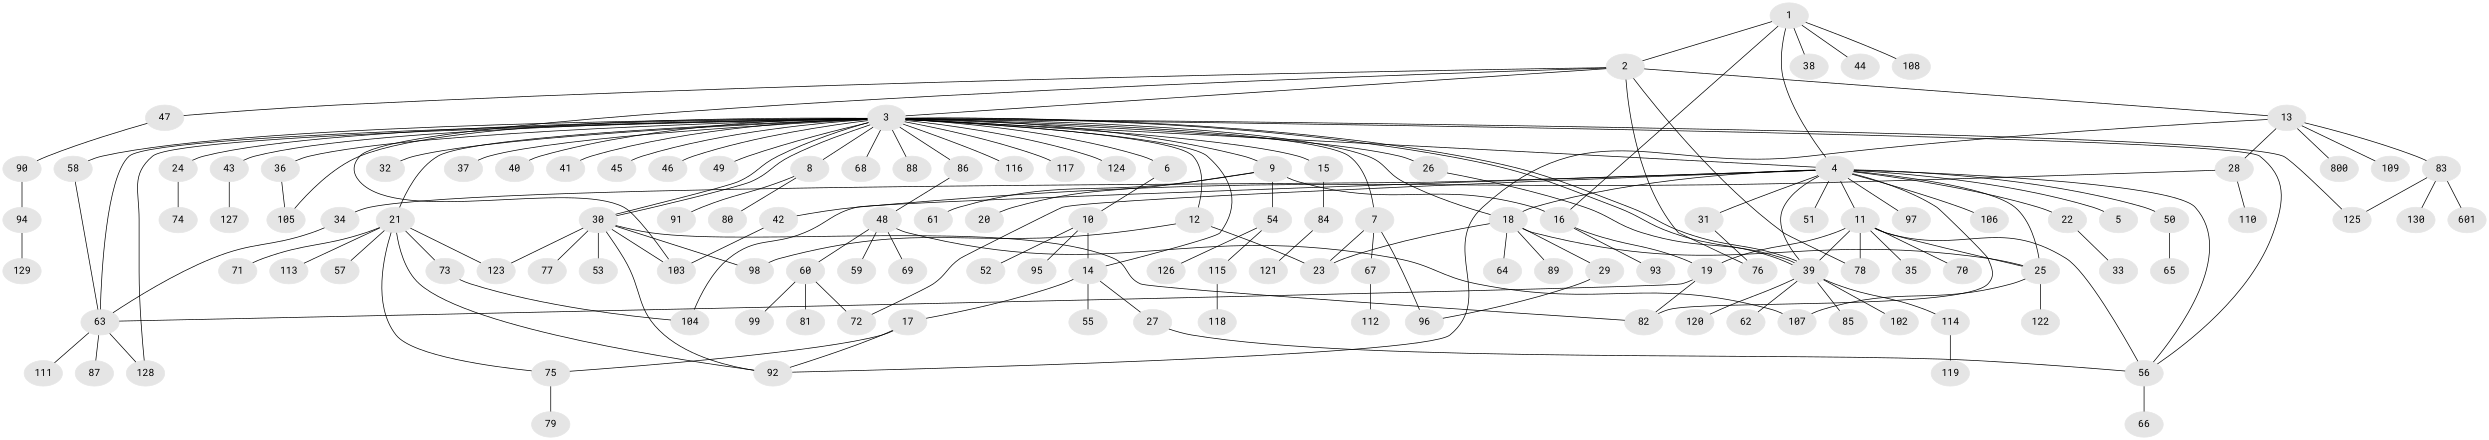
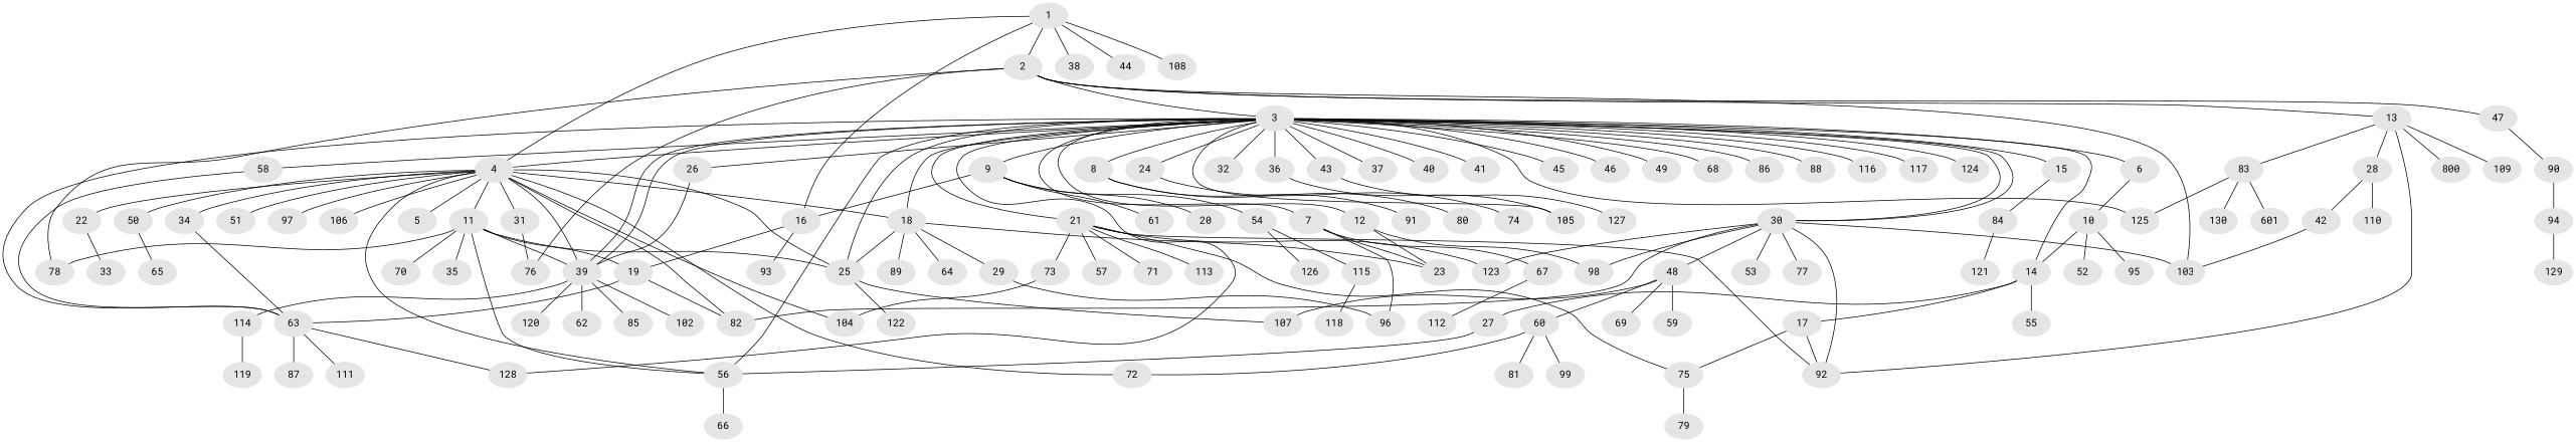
  graph {
    fontname="Roboto Mono"
    node [color=gray90 fontname="Roboto Mono" style=filled]
    edge [fontname="Roboto Mono"]
    1
    2
    4
    16
    38
    44
    108
    3
    13
    47
    76
    78
    103
    18
    25
    39
    56
    5
    11
    22
    31
    34
    50
    51
    72
    82
    97
    104
    106
    19
    93
    6
    7
    8
    9
    12
    14
    15
    21
    24
    26
    30
    32
    36
    37
    40
    41
    43
    45
    46
    49
    58
    63
    68
    86
    88
    105
    116
    117
    124
    125
    128
    28
    83
    92
    n66 [label=800]
    109
    90
    10
    23
    67
    96
    80
    91
    54
    20
    61
    98
    17
    27
    55
    84
    29
    64
    89
    75
    57
    71
    73
    113
    123
    74
    107
    122
    48
    53
    77
    62
    85
    102
    114
    120
    127
    66
    87
    111
    35
    70
    33
    65
    115
    126
    52
    95
    112
    42
    110
    n118 [label=601]
    130
    121
    79
    59
    60
    69
    119
    94
    81
    99
    118
    129
    1 -- 2
    1 -- 4
    1 -- 16
    1 -- 38
    1 -- 44
    1 -- 108
    2 -- 3
    2 -- 13
    2 -- 47
    2 -- 76
    2 -- 78
    2 -- 103
    4 -- 18
    4 -- 25
    4 -- 39
    4 -- 56
    4 -- 5
    4 -- 11
    4 -- 22
    4 -- 31
    4 -- 34
    4 -- 50
    4 -- 51
    4 -- 72
    4 -- 82
    4 -- 97
    4 -- 104
    4 -- 106
    16 -- 19
    16 -- 93
    3 -- 4
    3 -- 18
+   3 -- 25
    3 -- 39
    3 -- 39
    3 -- 56
    3 -- 6
    3 -- 7
    3 -- 8
    3 -- 9
    3 -- 12
    3 -- 14
    3 -- 15
    3 -- 21
    3 -- 24
    3 -- 26
    3 -- 30
    3 -- 30
    3 -- 32
    3 -- 36
    3 -- 37
    3 -- 40
    3 -- 41
    3 -- 43
    3 -- 45
    3 -- 46
    3 -- 49
    3 -- 58
    3 -- 63
    3 -- 68
    3 -- 86
    3 -- 88
    3 -- 105
    3 -- 116
    3 -- 117
    3 -- 124
    3 -- 125
    3 -- 128
    13 -- 28
    13 -- 83
    13 -- 92
    13 -- n66
    13 -- 109
    47 -- 90
    18 -- 25
    18 -- 23
    18 -- 29
    18 -- 64
    18 -- 89
    25 -- 107
    25 -- 122
    39 -- 62
    39 -- 85
    39 -- 102
    39 -- 114
    39 -- 120
    56 -- 66
    11 -- 78
    11 -- 25
    11 -- 39
    11 -- 56
    11 -- 19
    11 -- 35
    11 -- 70
    22 -- 33
    31 -- 76
    34 -- 63
    50 -- 65
    19 -- 82
    19 -- 63
    6 -- 10
    7 -- 23
    7 -- 67
    7 -- 96
    8 -- 80
    8 -- 91
    9 -- 16
    9 -- 54
    9 -- 20
    9 -- 61
    12 -- 23
    12 -- 98
    14 -- 17
    14 -- 27
    14 -- 55
    15 -- 84
    21 -- 92
    21 -- 75
    21 -- 57
    21 -- 71
    21 -- 73
    21 -- 113
    21 -- 123
    24 -- 74
    26 -- 39
    30 -- 103
    30 -- 82
    30 -- 92
    30 -- 98
    30 -- 123
-   86 -- 48
+   30 -- 48
    30 -- 53
    30 -- 77
    36 -- 105
    43 -- 127
    58 -- 63
    63 -- 128
    63 -- 87
    63 -- 111
    28 -- 42
    28 -- 110
    83 -- 125
    83 -- n118
    83 -- 130
    90 -- 94
    10 -- 14
    10 -- 52
    10 -- 95
    67 -- 112
    54 -- 115
    54 -- 126
    17 -- 92
    17 -- 75
    27 -- 56
    84 -- 121
    29 -- 96
    75 -- 79
    73 -- 104
    48 -- 107
    48 -- 59
    48 -- 60
    48 -- 69
    114 -- 119
    115 -- 118
    42 -- 103
    60 -- 72
    60 -- 81
    60 -- 99
    94 -- 129
  }
